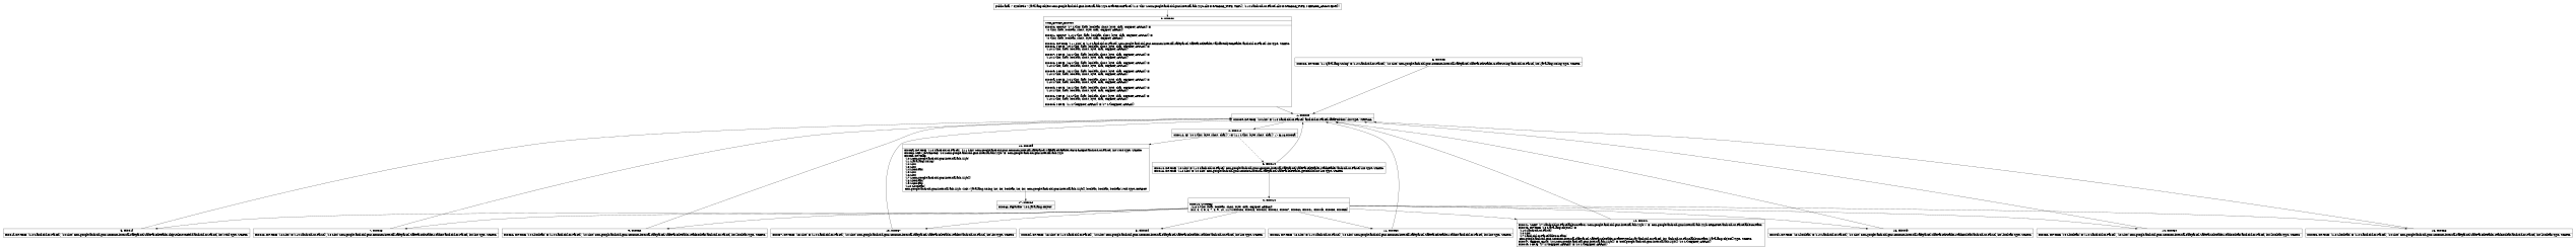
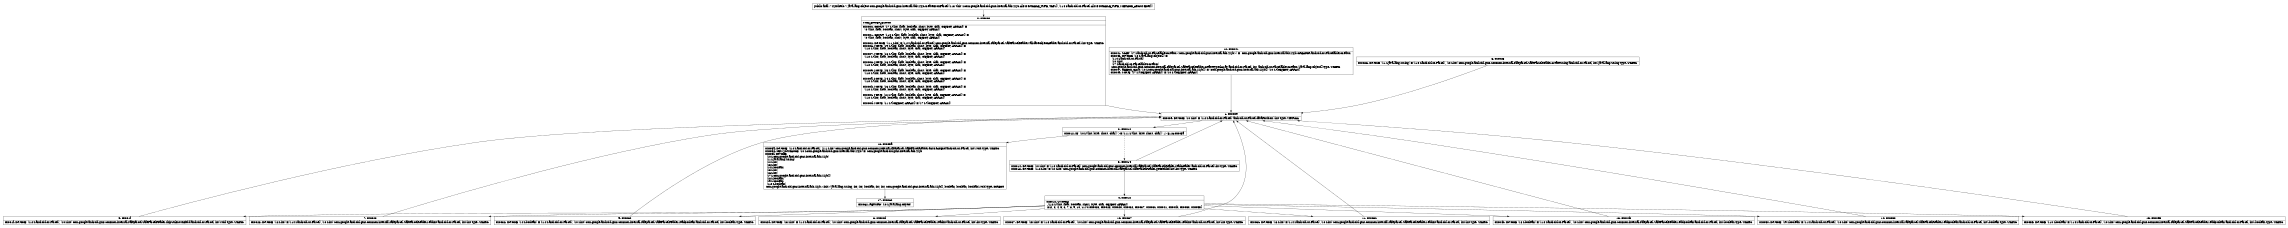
  digraph {
    node [shape=record]
    n1 [label="{0\:\ 0x0000|MTH_ENTER_BLOCK\l|0x0000: CONST  (r7 I:?[int, float, boolean, short, byte, char, OBJECT, ARRAY]) = \l  (0 ?[int, float, boolean, short, byte, char, OBJECT, ARRAY])\l \l0x0001: CONST  (r10 I:?[int, float, boolean, short, byte, char, OBJECT, ARRAY]) = \l  (0 ?[int, float, boolean, short, byte, char, OBJECT, ARRAY])\l \l0x0002: INVOKE  (r11 I:int) = (r14 I:android.os.Parcel) com.google.android.gms.common.internal.safeparcel.SafeParcelReader.validateObjectHeader(android.os.Parcel):int type: STATIC \l0x0006: MOVE  (r9 I:?[int, float, boolean, short, byte, char, OBJECT, ARRAY]) = \l  (r10 I:?[int, float, boolean, short, byte, char, OBJECT, ARRAY])\l \l0x0007: MOVE  (r8 I:?[int, float, boolean, short, byte, char, OBJECT, ARRAY]) = \l  (r10 I:?[int, float, boolean, short, byte, char, OBJECT, ARRAY])\l \l0x0008: MOVE  (r6 I:?[int, float, boolean, short, byte, char, OBJECT, ARRAY]) = \l  (r10 I:?[int, float, boolean, short, byte, char, OBJECT, ARRAY])\l \l0x0009: MOVE  (r5 I:?[int, float, boolean, short, byte, char, OBJECT, ARRAY]) = \l  (r10 I:?[int, float, boolean, short, byte, char, OBJECT, ARRAY])\l \l0x000a: MOVE  (r4 I:?[int, float, boolean, short, byte, char, OBJECT, ARRAY]) = \l  (r10 I:?[int, float, boolean, short, byte, char, OBJECT, ARRAY])\l \l0x000b: MOVE  (r3 I:?[int, float, boolean, short, byte, char, OBJECT, ARRAY]) = \l  (r10 I:?[int, float, boolean, short, byte, char, OBJECT, ARRAY])\l \l0x000c: MOVE  (r2 I:?[int, float, boolean, short, byte, char, OBJECT, ARRAY]) = \l  (r10 I:?[int, float, boolean, short, byte, char, OBJECT, ARRAY])\l \l0x000d: MOVE  (r1 I:?[OBJECT, ARRAY]) = (r7 I:?[OBJECT, ARRAY]) \l}"]
    n2 [label="{1\:\ 0x000e|0x000e: INVOKE  (r0 I:int) = (r14 I:android.os.Parcel) android.os.Parcel.dataPosition():int type: VIRTUAL \l}"]
    n3 [label="{2\:\ 0x0012|0x0012: IF  (r0 I:?[int, byte, short, char]) \>= (r11 I:?[int, byte, short, char])  \-\> B:16:0x005a \l}"]
    n4 [label="{3\:\ 0x0014|0x0014: INVOKE  (r0 I:int) = (r14 I:android.os.Parcel) com.google.android.gms.common.internal.safeparcel.SafeParcelReader.readHeader(android.os.Parcel):int type: STATIC \l0x0018: INVOKE  (r12 I:int) = (r0 I:int) com.google.android.gms.common.internal.safeparcel.SafeParcelReader.getFieldId(int):int type: STATIC \l}"]
    n5 [label="{16\:\ 0x005a|0x005a: INVOKE  (r14 I:android.os.Parcel), (r11 I:int) com.google.android.gms.common.internal.safeparcel.SafeParcelReader.ensureAtEnd(android.os.Parcel, int):void type: STATIC \l0x005d: NEW_INSTANCE  (r0 I:com.google.android.gms.internal.ads.zzyb) =  com.google.android.gms.internal.ads.zzyb \l0x005f: INVOKE  \l  (r0 I:com.google.android.gms.internal.ads.zzyb)\l  (r1 I:java.lang.String)\l  (r2 I:int)\l  (r3 I:int)\l  (r4 I:boolean)\l  (r5 I:int)\l  (r6 I:int)\l  (r7 I:com.google.android.gms.internal.ads.zzyb[])\l  (r8 I:boolean)\l  (r9 I:boolean)\l  (r10 I:boolean)\l com.google.android.gms.internal.ads.zzyb.\<init\>(java.lang.String, int, int, boolean, int, int, com.google.android.gms.internal.ads.zzyb[], boolean, boolean, boolean):void type: DIRECT \l}"]
    n6 [label="{4\:\ 0x001c|0x001c: SWITCH  \l  (r12 I:?[int, float, boolean, short, byte, char, OBJECT, ARRAY])\l k:[2, 3, 4, 5, 6, 7, 8, 9, 10, 11] t:[0x0023, 0x0028, 0x002d, 0x0032, 0x0037, 0x003c, 0x0041, 0x004b, 0x0050, 0x0055] \l}"]
    n7 [label="{17\:\ 0x0062|0x0062: RETURN  (r0 I:java.lang.Object) \l}"]
    n8 [label="{5\:\ 0x001f|0x001f: INVOKE  (r14 I:android.os.Parcel), (r0 I:int) com.google.android.gms.common.internal.safeparcel.SafeParcelReader.skipUnknownField(android.os.Parcel, int):void type: STATIC \l}"]
    n9 [label="{7\:\ 0x0028|0x0028: INVOKE  (r2 I:int) = (r14 I:android.os.Parcel), (r0 I:int) com.google.android.gms.common.internal.safeparcel.SafeParcelReader.readInt(android.os.Parcel, int):int type: STATIC \l}"]
    n10 [label="{8\:\ 0x002d|0x002d: INVOKE  (r3 I:int) = (r14 I:android.os.Parcel), (r0 I:int) com.google.android.gms.common.internal.safeparcel.SafeParcelReader.readInt(android.os.Parcel, int):int type: STATIC \l}"]
    n11 [label="{9\:\ 0x0032|0x0032: INVOKE  (r4 I:boolean) = (r14 I:android.os.Parcel), (r0 I:int) com.google.android.gms.common.internal.safeparcel.SafeParcelReader.readBoolean(android.os.Parcel, int):boolean type: STATIC \l}"]
    n12 [label="{10\:\ 0x0037|0x0037: INVOKE  (r5 I:int) = (r14 I:android.os.Parcel), (r0 I:int) com.google.android.gms.common.internal.safeparcel.SafeParcelReader.readInt(android.os.Parcel, int):int type: STATIC \l}"]
    n13 [label="{11\:\ 0x003c|0x003c: INVOKE  (r6 I:int) = (r14 I:android.os.Parcel), (r0 I:int) com.google.android.gms.common.internal.safeparcel.SafeParcelReader.readInt(android.os.Parcel, int):int type: STATIC \l}"]
    n14 [label="{12\:\ 0x0041|0x0041: SGET  (r7 I:android.os.Parcelable$Creator\<com.google.android.gms.internal.ads.zzyb\>) =  com.google.android.gms.internal.ads.zzyb.CREATOR android.os.Parcelable$Creator \l0x0043: INVOKE  (r0 I:java.lang.Object[]) = \l  (r14 I:android.os.Parcel)\l  (r0 I:int)\l  (r7 I:android.os.Parcelable$Creator)\l com.google.android.gms.common.internal.safeparcel.SafeParcelReader.createTypedArray(android.os.Parcel, int, android.os.Parcelable$Creator):java.lang.Object[] type: STATIC \l0x0047: CHECK_CAST  (r0 I:com.google.android.gms.internal.ads.zzyb[]) = (com.google.android.gms.internal.ads.zzyb[]) (r0 I:?[OBJECT, ARRAY]) \l0x0049: MOVE  (r7 I:?[OBJECT, ARRAY]) = (r0 I:?[OBJECT, ARRAY]) \l}"]
    n15 [label="{13\:\ 0x004b|0x004b: INVOKE  (r8 I:boolean) = (r14 I:android.os.Parcel), (r0 I:int) com.google.android.gms.common.internal.safeparcel.SafeParcelReader.readBoolean(android.os.Parcel, int):boolean type: STATIC \l}"]
    n16 [label="{14\:\ 0x0050|0x0050: INVOKE  (r9 I:boolean) = (r14 I:android.os.Parcel), (r0 I:int) com.google.android.gms.common.internal.safeparcel.SafeParcelReader.readBoolean(android.os.Parcel, int):boolean type: STATIC \l}"]
    n17 [label="{15\:\ 0x0055|0x0055: INVOKE  (r10 I:boolean) = (r14 I:android.os.Parcel), (r0 I:int) com.google.android.gms.common.internal.safeparcel.SafeParcelReader.readBoolean(android.os.Parcel, int):boolean type: STATIC \l}"]
    n18 [label="{6\:\ 0x0023|0x0023: INVOKE  (r1 I:java.lang.String) = (r14 I:android.os.Parcel), (r0 I:int) com.google.android.gms.common.internal.safeparcel.SafeParcelReader.createString(android.os.Parcel, int):java.lang.String type: STATIC \l}"]
    n19 [label="{public final \/* synthetic *\/ java.lang.Object com.google.android.gms.internal.ads.zzyc.createFromParcel((r13 'this' I:com.google.android.gms.internal.ads.zzyc A[IMMUTABLE_TYPE, THIS]), (r14 I:android.os.Parcel A[IMMUTABLE_TYPE, METHOD_ARGUMENT])) }"]
    n1 -> n2
    n2 -> n3
    n3 -> n4 [style=dashed]
    n3 -> n5
    n4 -> n2
    n4 -> n6
    n5 -> n7
    n6 -> n8
    n6 -> n9
    n6 -> n10
    n6 -> n11
    n6 -> n12
    n6 -> n13
-   n6 -> n14
    n6 -> n15
    n6 -> n16
    n6 -> n17
    n8 -> n2
    n9 -> n2
    n11 -> n2
    n12 -> n2
    n13 -> n2
    n14 -> n2
    n15 -> n2
    n16 -> n2
    n17 -> n2
    n18 -> n2
    n19 -> n1
  }
